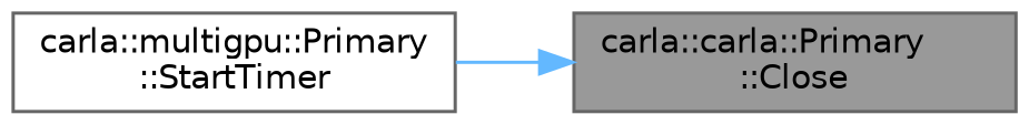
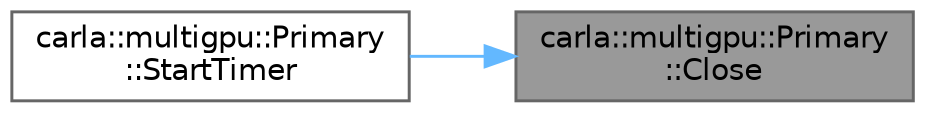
  digraph {
    rankdir=RL
    node [fontname=Helvetica fontsize=10 shape=box style=filled]
-   n1 [color=gray40 fillcolor=grey60 fontcolor=black height=0.2 label="carla::carla::Primary\l::Close" width=0.4]
+   n1 [color=gray40 fillcolor=grey60 fontcolor=black height=0.2 label="carla::multigpu::Primary\l::Close" width=0.4]
    n2 [color=grey40 fillcolor=white height=0.2 label="carla::multigpu::Primary\l::StartTimer" width=0.4]
    n1 -> n2 [color=steelblue1 dir=back fontname=Helvetica fontsize=10 labelfontname=Helvetica labelfontsize=10 style=solid]
  }
